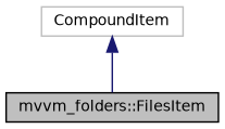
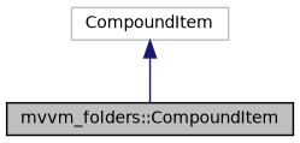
  digraph {
    node [fontname=Helvetica fontsize=10 shape=record style=filled]
-   n1 [color=black fillcolor=grey75 fontcolor=black height=0.2 label="mvvm_folders::FilesItem" width=0.4]
+   n1 [color=black fillcolor=grey75 fontcolor=black height=0.2 label="mvvm_folders::CompoundItem" width=0.4]
    n2 [color=grey75 fillcolor=white height=0.2 label=CompoundItem width=0.4]
    n2 -> n1 [color=midnightblue dir=back fontname=Helvetica fontsize=10 labelfontname=Helvetica labelfontsize=10 style=solid]
  }
